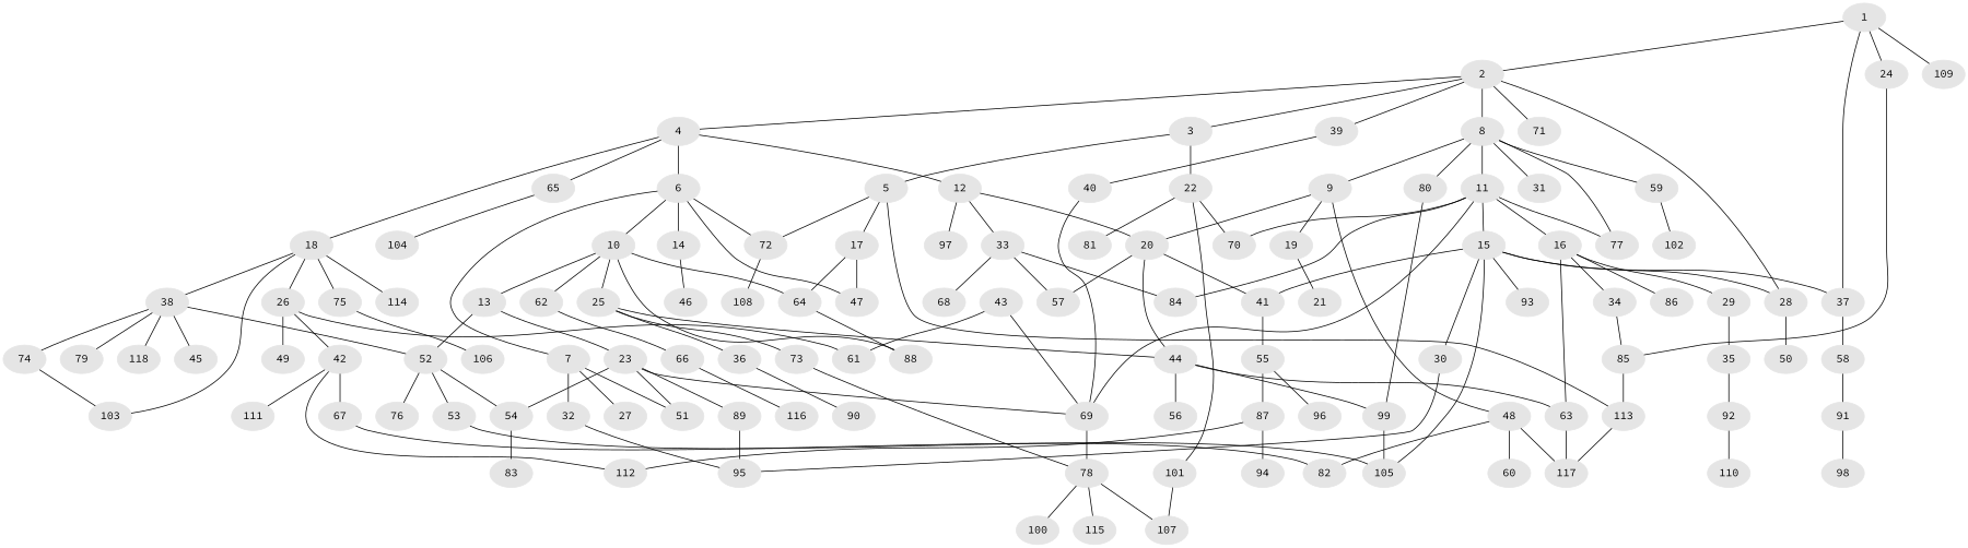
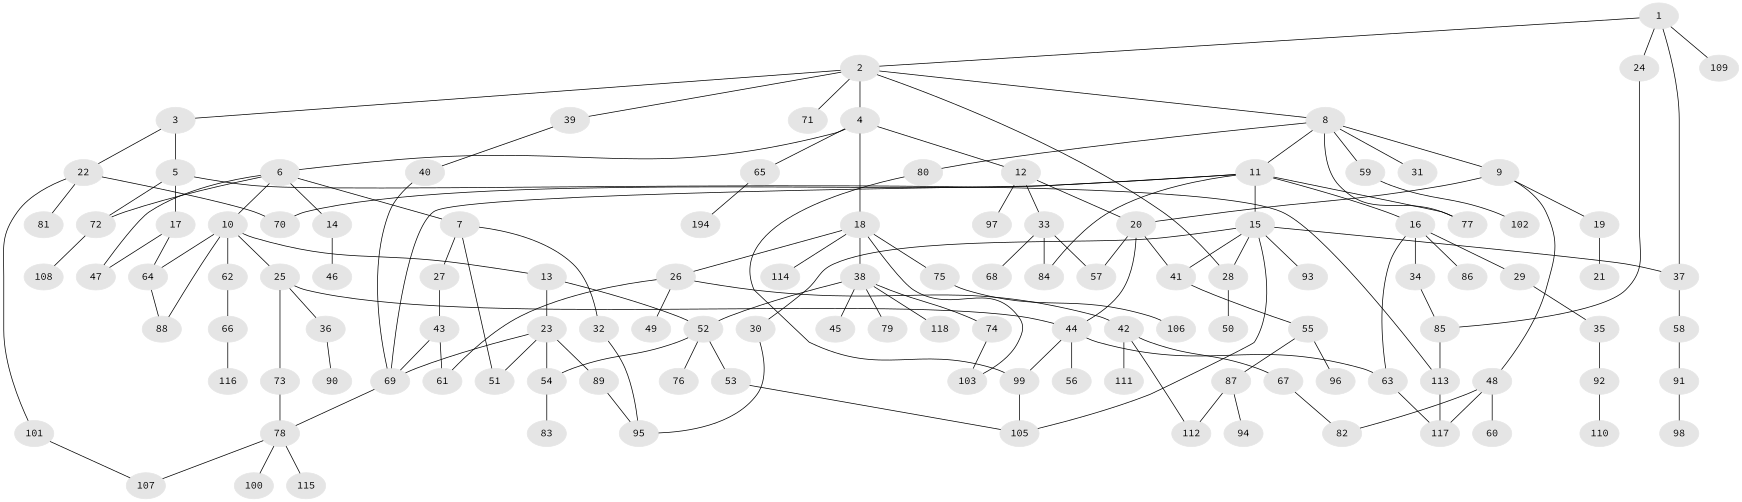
  graph {
    fontname="Source Code Pro"
    node [color=gray90 fontname="Source Code Pro" style=filled]
    edge [fontname="Source Code Pro"]
    1
    2
    24
    37
    109
    3
    4
    8
    28
    39
    71
    85
    58
    5
    22
    6
    12
    18
    65
    9
    11
    31
    59
    77
    80
    50
    40
    17
    72
    113
    70
    81
    101
    7
    10
    14
    47
    20
    33
    97
    26
    38
    75
    103
    114
-   104
+   104 [label=194]
    64
    108
    117
    27
    32
    51
    13
    25
    62
    88
    46
    43
    95
    19
    48
    15
    16
    69
    84
    102
    99
    21
    41
    44
    57
    60
    82
    23
    52
    36
    73
    66
    30
    93
    105
    29
    34
    63
    86
    78
    68
    54
    89
    53
    76
    55
    35
    42
    49
    61
    45
    74
    79
    118
    106
    56
    107
    83
    90
    111
    67
    112
    92
    110
    91
    87
    96
    94
    98
    116
    100
    115
    1 -- 2
    1 -- 24
    1 -- 37
    1 -- 109
    2 -- 3
    2 -- 4
    2 -- 8
    2 -- 28
    2 -- 39
    2 -- 71
    24 -- 85
    37 -- 58
    3 -- 5
    3 -- 22
    4 -- 6
    4 -- 12
    4 -- 18
    4 -- 65
    8 -- 9
    8 -- 11
    8 -- 31
    8 -- 59
    8 -- 77
    8 -- 80
    28 -- 50
    39 -- 40
    85 -- 113
    58 -- 91
    5 -- 17
    5 -- 72
    5 -- 113
    22 -- 70
    22 -- 81
    22 -- 101
    6 -- 72
    6 -- 7
    6 -- 10
    6 -- 14
    6 -- 47
    12 -- 20
    12 -- 33
    12 -- 97
    18 -- 26
    18 -- 38
    18 -- 75
    18 -- 103
    18 -- 114
    65 -- 104
    9 -- 20
    9 -- 19
    9 -- 48
    11 -- 77
    11 -- 70
    11 -- 15
    11 -- 16
    11 -- 69
    11 -- 84
    59 -- 102
    80 -- 99
    40 -- 69
    17 -- 47
    17 -- 64
    72 -- 108
    113 -- 117
    101 -- 107
    7 -- 27
    7 -- 32
    7 -- 51
    10 -- 64
    10 -- 13
    10 -- 25
    10 -- 62
    10 -- 88
    14 -- 46
    20 -- 41
    20 -- 44
    20 -- 57
    33 -- 84
    33 -- 57
    33 -- 68
    26 -- 42
    26 -- 49
    26 -- 61
    38 -- 52
    38 -- 45
    38 -- 74
    38 -- 79
    38 -- 118
    75 -- 106
    64 -- 88
+   27 -- 43
    32 -- 95
    13 -- 23
    13 -- 52
    25 -- 44
    25 -- 36
    25 -- 73
    62 -- 66
    43 -- 69
    43 -- 61
    19 -- 21
    48 -- 117
    48 -- 60
    48 -- 82
    15 -- 37
    15 -- 28
    15 -- 41
    15 -- 30
    15 -- 93
    15 -- 105
    16 -- 29
    16 -- 34
    16 -- 63
    16 -- 86
    69 -- 78
    99 -- 105
    41 -- 55
    44 -- 99
    44 -- 63
    44 -- 56
    23 -- 51
    23 -- 69
    23 -- 54
    23 -- 89
    52 -- 54
    52 -- 53
    52 -- 76
    36 -- 90
    73 -- 78
    66 -- 116
    30 -- 95
    29 -- 35
    34 -- 85
    63 -- 117
    78 -- 107
    78 -- 100
    78 -- 115
    54 -- 83
    89 -- 95
    53 -- 105
    55 -- 87
    55 -- 96
    35 -- 92
    42 -- 111
    42 -- 67
    42 -- 112
    74 -- 103
    67 -- 82
    92 -- 110
    91 -- 98
    87 -- 112
    87 -- 94
  }
